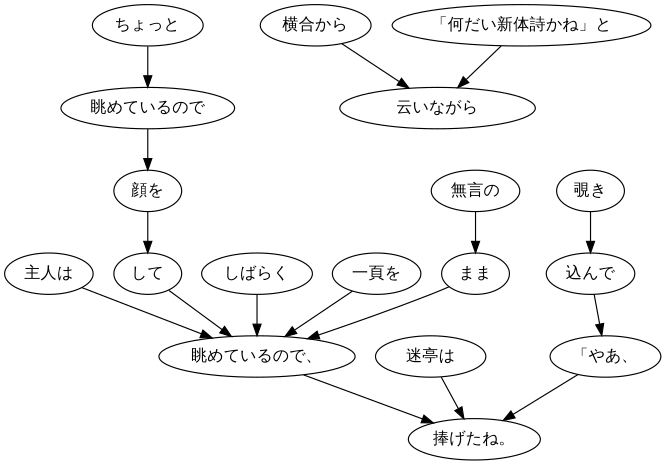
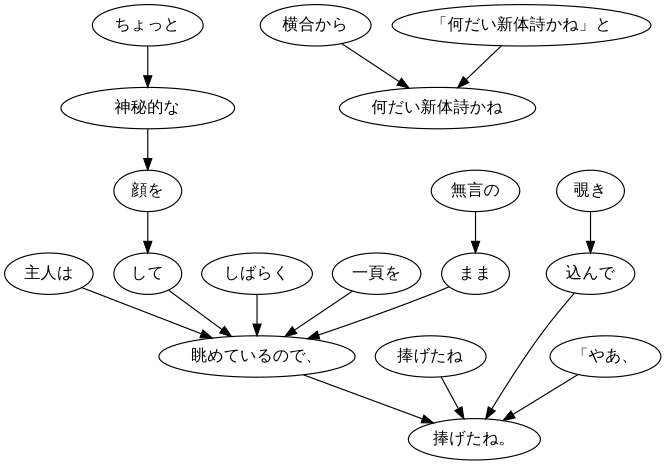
  digraph {
    n1 [label="主人は"]
    n2 [label="眺めているので、"]
    n3 [label="捧げたね。"]
    n4 [label="ちょっと"]
-   n5 [label="眺めているので"]
+   n5 [label="神秘的な"]
    n6 [label="顔を"]
    n7 [label="して"]
    n8 [label="しばらく"]
    n9 [label="一頁を"]
    n10 [label="無言の"]
    n11 [label="まま"]
-   n12 [label="迷亭は"]
+   n12 [label="捧げたね"]
    n13 [label="横合から"]
-   n14 [label="云いながら"]
+   n14 [label="何だい新体詩かね"]
    n15 [label="「何だい新体詩かね」と"]
    n16 [label="込んで"]
    n17 [label="覗き"]
    n18 [label="「やあ、"]
    n1 -> n2
    n2 -> n3
    n4 -> n5
    n5 -> n6
    n6 -> n7
    n7 -> n2
    n8 -> n2
    n9 -> n2
    n10 -> n11
    n11 -> n2
    n12 -> n3
    n13 -> n14
    n15 -> n14
-   n16 -> n18
+   n16 -> n3
    n17 -> n16
    n18 -> n3
  }
